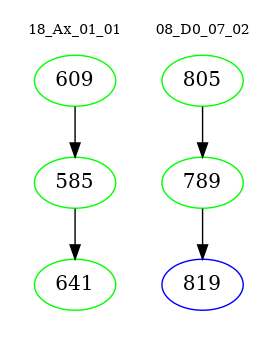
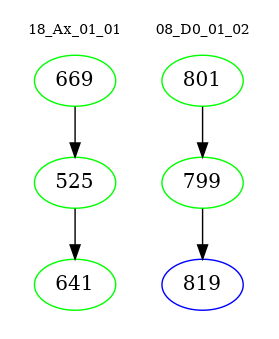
  digraph {
    node [color=green]
    edge [color=black]
-   n1 [label=609]
-   n2 [label=585]
+   n1 [label=669]
+   n2 [label=525]
    n3 [label=641]
-   n4 [label=805]
-   n5 [label=789]
+   n4 [label=801]
+   n5 [label=799]
    n6 [color=blue label=819]
    subgraph cluster_1 {
      color=white
      fontsize=10
      label="18_Ax_01_01"
      n1
      n2
      n3
    }
    subgraph cluster_2 {
      color=white
      fontsize=10
-     label="08_D0_07_02"
+     label="08_D0_01_02"
      n4
      n5
      n6
    }
    n1 -> n2
    n2 -> n3
    n4 -> n5
    n5 -> n6
  }
